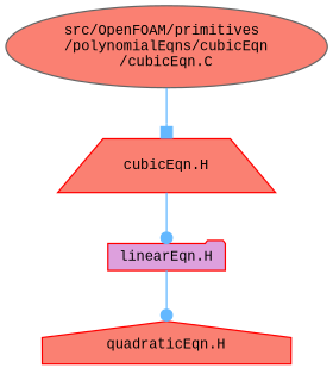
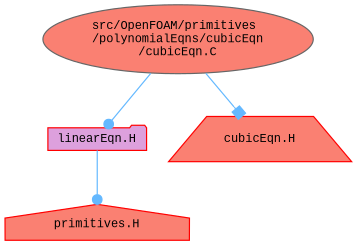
  digraph {
    fontname="Liberation Mono"
    node [color=red fillcolor=salmon fontname="Liberation Mono" fontsize=10 style=filled]
    edge [arrowhead=dot color=steelblue1 fontname="Liberation Mono" fontsize=10 labelfontname=Helvetica labelfontsize=10 style=solid]
    n1 [color=gray40 fontcolor=black height=0.2 label="src/OpenFOAM/primitives\l/polynomialEqns/cubicEqn\l/cubicEqn.C" shape=ellipse width=0.4]
    n2 [fillcolor=plum height=0.2 label="linearEqn.H" shape=folder width=0.4]
    n3 [height=0.2 label="cubicEqn.H" shape=trapezium width=0.4]
-   n4 [height=0.2 label="quadraticEqn.H" shape=house width=0.4]
-   n3 -> n2
+   n4 [height=0.2 label="primitives.H" shape=house width=0.4]
+   n1 -> n2
    n1 -> n3 [arrowhead=box]
    n2 -> n4
  }
